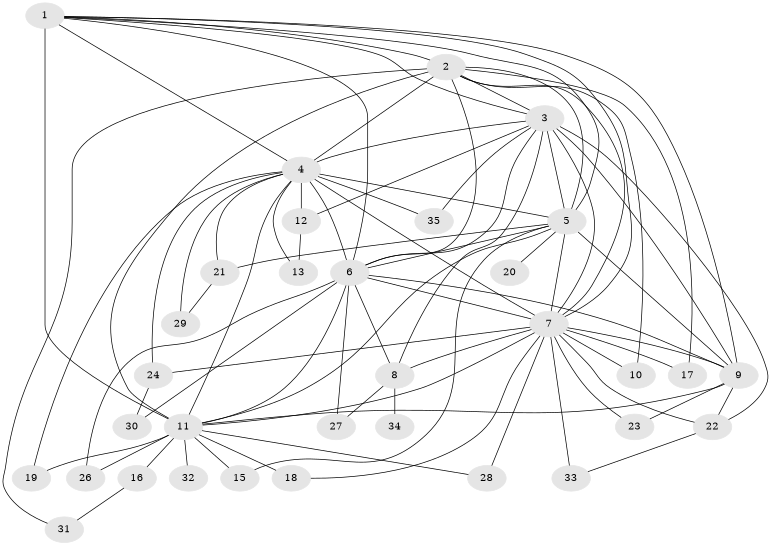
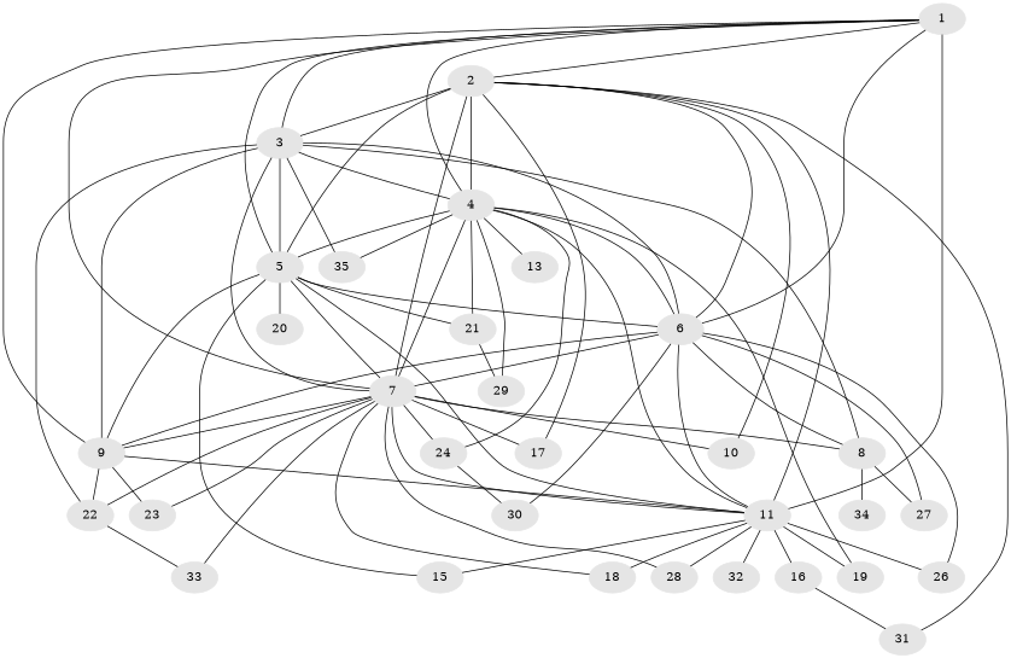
  graph {
    node [color=gray90 style=filled]
    edge [weight=1.0]
    1
    2
    3
    4
    5
    6
    7
    9
    11
    10
    17
    31
    8
-   12
    22
    35
    13
    19
    21
    24
    29
    15
    20
    26
    27
    30
    18
    23
    28
    33
    16
    32
    34
    1 -- 2
    1 -- 3 [weight=2.0]
    1 -- 4 [weight=2.0]
    1 -- 5
    1 -- 6 [weight=3.0]
    1 -- 7
    1 -- 9
    1 -- 11 [weight=15.0]
    2 -- 3 [weight=2.0]
    2 -- 4 [weight=3.0]
    2 -- 5
    2 -- 6 [weight=2.0]
    2 -- 7 [weight=2.0]
    2 -- 11
    2 -- 10
    2 -- 17
    2 -- 31
    3 -- 4 [weight=4.0]
    3 -- 5 [weight=2.0]
    3 -- 6 [weight=4.0]
    3 -- 7 [weight=2.0]
    3 -- 9 [weight=10.0]
    3 -- 8
-   3 -- 12
    3 -- 22
    3 -- 35
    4 -- 5 [weight=2.0]
    4 -- 6 [weight=4.0]
    4 -- 7 [weight=2.0]
    4 -- 11 [weight=2.0]
-   4 -- 12
    4 -- 35
    4 -- 13
    4 -- 19
    4 -- 21
    4 -- 24
    4 -- 29
    5 -- 6 [weight=3.0]
    5 -- 7
    5 -- 9 [weight=2.0]
    5 -- 11
    5 -- 21
    5 -- 15
    5 -- 20
    6 -- 7 [weight=2.0]
    6 -- 9 [weight=2.0]
    6 -- 11 [weight=4.0]
    6 -- 8 [weight=2.0]
    6 -- 26
    6 -- 27
    6 -- 30
    7 -- 9 [weight=2.0]
    7 -- 11 [weight=2.0]
    7 -- 10
    7 -- 17
    7 -- 8
    7 -- 22
    7 -- 24
    7 -- 18
    7 -- 23
    7 -- 28
    7 -- 33
    9 -- 11 [weight=3.0]
    9 -- 22
    9 -- 23
    11 -- 19
    11 -- 15
    11 -- 26
    11 -- 18 [weight=2.0]
    11 -- 28
    11 -- 16 [weight=2.0]
    11 -- 32 [weight=2.0]
    8 -- 27
    8 -- 34
-   12 -- 13
    22 -- 33
    21 -- 29
    24 -- 30
    16 -- 31
  }
